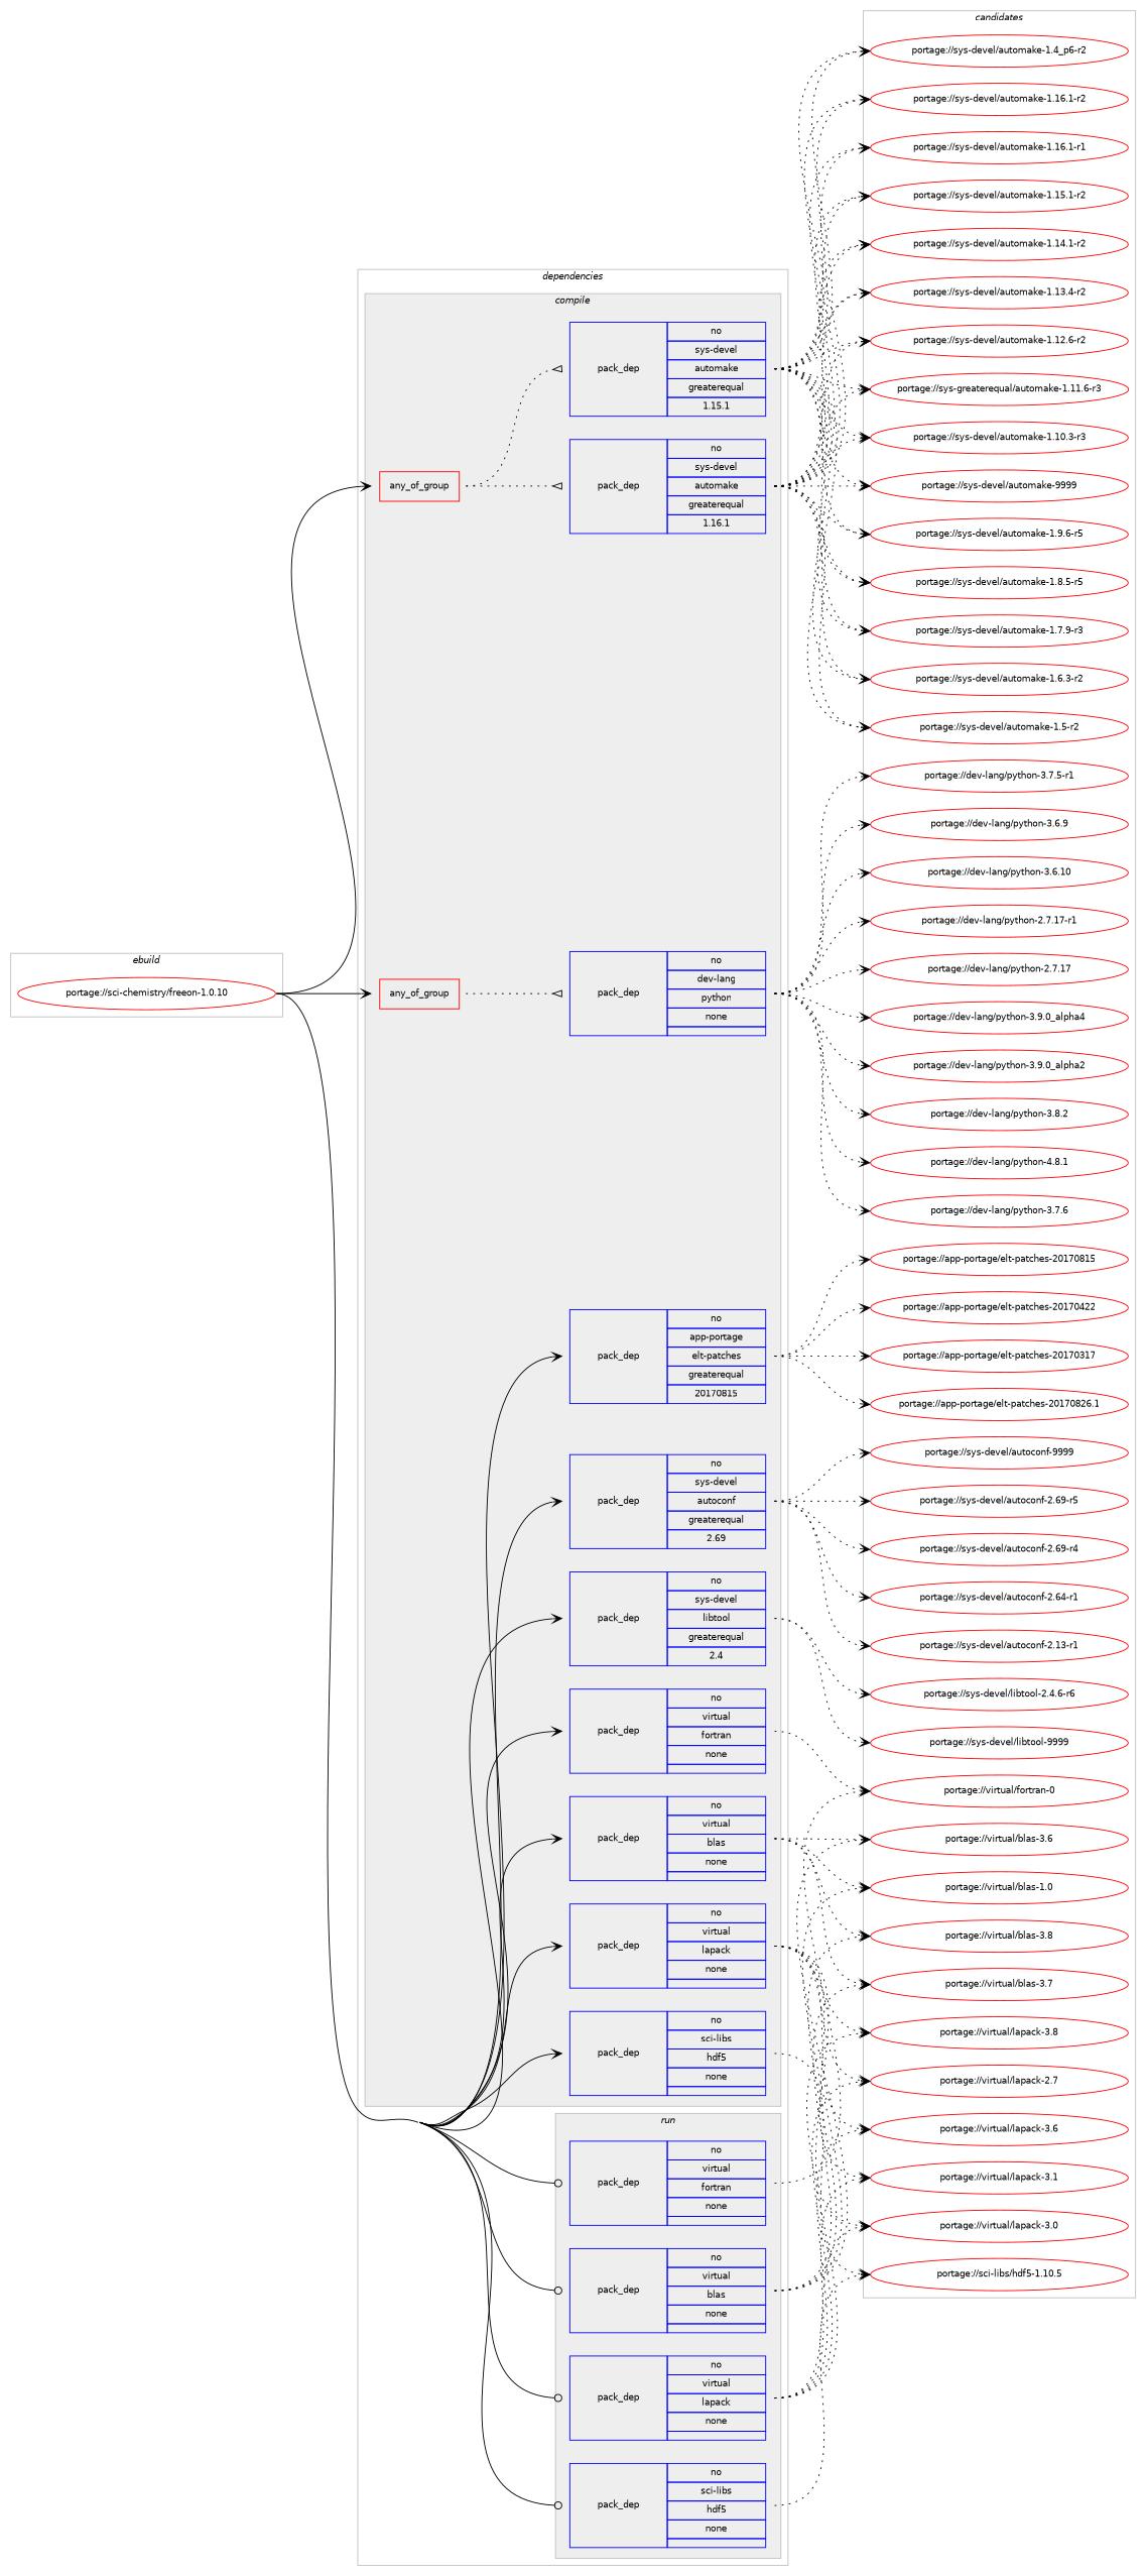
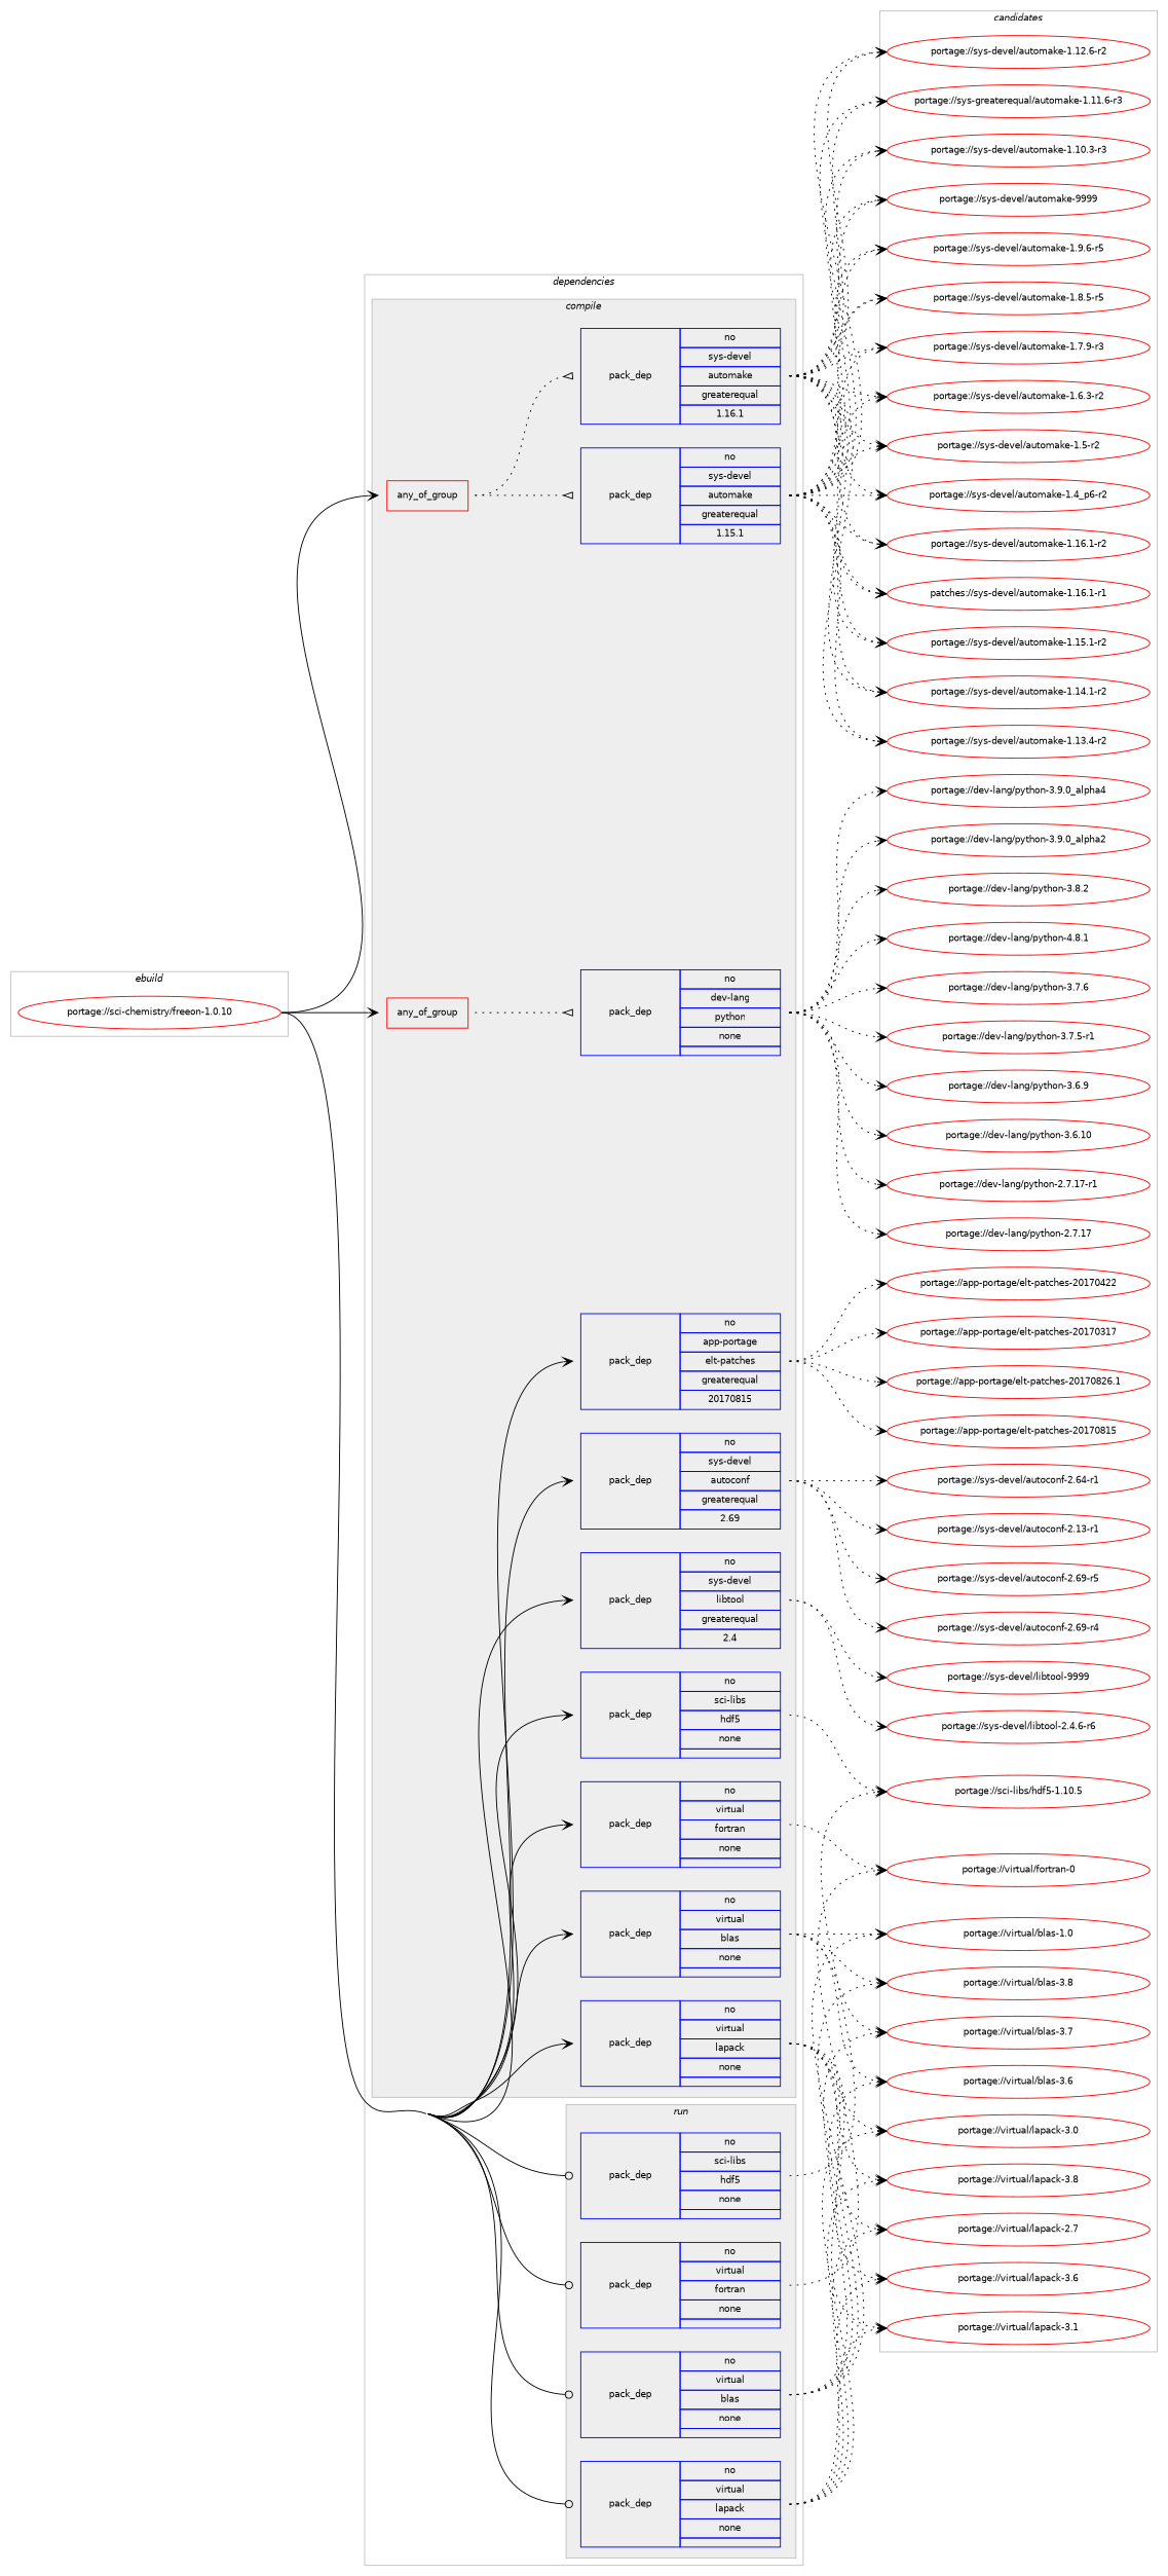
  digraph {
    compound=true
    concentrate=true
    fontname=Helvetica
    fontsize=10
    newrank=true
    rankdir=LR
    ranksep=1.5
    node [color=red fontname=Helvetica fontsize=10]
    edge [arrowhead=vee headport=w style=dotted tailport=e weight=100]
    n1 [label="portage://sci-chemistry/freeon-1.0.10" width=4]
    n2 [color=blue label=<<TABLE BORDER="0" CELLBORDER="1" CELLSPACING="0" CELLPADDING="4" WIDTH="220"><TR><TD ROWSPAN="6" CELLPADDING="30">pack_dep</TD></TR><TR><TD WIDTH="110">no</TD></TR><TR><TD>dev-lang</TD></TR><TR><TD>python</TD></TR><TR><TD>none</TD></TR><TR><TD></TD></TR></TABLE>> shape=none]
    n3 [label=<<TABLE BORDER="0" CELLBORDER="1" CELLSPACING="0" CELLPADDING="4"><TR><TD CELLPADDING="10">any_of_group</TD></TR></TABLE>> shape=none]
    n4 [color=blue label=<<TABLE BORDER="0" CELLBORDER="1" CELLSPACING="0" CELLPADDING="4" WIDTH="220"><TR><TD ROWSPAN="6" CELLPADDING="30">pack_dep</TD></TR><TR><TD WIDTH="110">no</TD></TR><TR><TD>sys-devel</TD></TR><TR><TD>automake</TD></TR><TR><TD>greaterequal</TD></TR><TR><TD>1.16.1</TD></TR></TABLE>> shape=none]
    n5 [color=blue label=<<TABLE BORDER="0" CELLBORDER="1" CELLSPACING="0" CELLPADDING="4" WIDTH="220"><TR><TD ROWSPAN="6" CELLPADDING="30">pack_dep</TD></TR><TR><TD WIDTH="110">no</TD></TR><TR><TD>sys-devel</TD></TR><TR><TD>automake</TD></TR><TR><TD>greaterequal</TD></TR><TR><TD>1.15.1</TD></TR></TABLE>> shape=none]
    n6 [label=<<TABLE BORDER="0" CELLBORDER="1" CELLSPACING="0" CELLPADDING="4"><TR><TD CELLPADDING="10">any_of_group</TD></TR></TABLE>> shape=none]
    n7 [color=blue label=<<TABLE BORDER="0" CELLBORDER="1" CELLSPACING="0" CELLPADDING="4" WIDTH="220"><TR><TD ROWSPAN="6" CELLPADDING="30">pack_dep</TD></TR><TR><TD WIDTH="110">no</TD></TR><TR><TD>app-portage</TD></TR><TR><TD>elt-patches</TD></TR><TR><TD>greaterequal</TD></TR><TR><TD>20170815</TD></TR></TABLE>> shape=none]
    n8 [color=blue label=<<TABLE BORDER="0" CELLBORDER="1" CELLSPACING="0" CELLPADDING="4" WIDTH="220"><TR><TD ROWSPAN="6" CELLPADDING="30">pack_dep</TD></TR><TR><TD WIDTH="110">no</TD></TR><TR><TD>sci-libs</TD></TR><TR><TD>hdf5</TD></TR><TR><TD>none</TD></TR><TR><TD></TD></TR></TABLE>> shape=none]
    n9 [color=blue label=<<TABLE BORDER="0" CELLBORDER="1" CELLSPACING="0" CELLPADDING="4" WIDTH="220"><TR><TD ROWSPAN="6" CELLPADDING="30">pack_dep</TD></TR><TR><TD WIDTH="110">no</TD></TR><TR><TD>sys-devel</TD></TR><TR><TD>autoconf</TD></TR><TR><TD>greaterequal</TD></TR><TR><TD>2.69</TD></TR></TABLE>> shape=none]
    n10 [color=blue label=<<TABLE BORDER="0" CELLBORDER="1" CELLSPACING="0" CELLPADDING="4" WIDTH="220"><TR><TD ROWSPAN="6" CELLPADDING="30">pack_dep</TD></TR><TR><TD WIDTH="110">no</TD></TR><TR><TD>sys-devel</TD></TR><TR><TD>libtool</TD></TR><TR><TD>greaterequal</TD></TR><TR><TD>2.4</TD></TR></TABLE>> shape=none]
    n11 [color=blue label=<<TABLE BORDER="0" CELLBORDER="1" CELLSPACING="0" CELLPADDING="4" WIDTH="220"><TR><TD ROWSPAN="6" CELLPADDING="30">pack_dep</TD></TR><TR><TD WIDTH="110">no</TD></TR><TR><TD>virtual</TD></TR><TR><TD>blas</TD></TR><TR><TD>none</TD></TR><TR><TD></TD></TR></TABLE>> shape=none]
    n12 [color=blue label=<<TABLE BORDER="0" CELLBORDER="1" CELLSPACING="0" CELLPADDING="4" WIDTH="220"><TR><TD ROWSPAN="6" CELLPADDING="30">pack_dep</TD></TR><TR><TD WIDTH="110">no</TD></TR><TR><TD>virtual</TD></TR><TR><TD>fortran</TD></TR><TR><TD>none</TD></TR><TR><TD></TD></TR></TABLE>> shape=none]
    n13 [color=blue label=<<TABLE BORDER="0" CELLBORDER="1" CELLSPACING="0" CELLPADDING="4" WIDTH="220"><TR><TD ROWSPAN="6" CELLPADDING="30">pack_dep</TD></TR><TR><TD WIDTH="110">no</TD></TR><TR><TD>virtual</TD></TR><TR><TD>lapack</TD></TR><TR><TD>none</TD></TR><TR><TD></TD></TR></TABLE>> shape=none]
    n14 [color=blue label=<<TABLE BORDER="0" CELLBORDER="1" CELLSPACING="0" CELLPADDING="4" WIDTH="220"><TR><TD ROWSPAN="6" CELLPADDING="30">pack_dep</TD></TR><TR><TD WIDTH="110">no</TD></TR><TR><TD>sci-libs</TD></TR><TR><TD>hdf5</TD></TR><TR><TD>none</TD></TR><TR><TD></TD></TR></TABLE>> shape=none]
    n15 [color=blue label=<<TABLE BORDER="0" CELLBORDER="1" CELLSPACING="0" CELLPADDING="4" WIDTH="220"><TR><TD ROWSPAN="6" CELLPADDING="30">pack_dep</TD></TR><TR><TD WIDTH="110">no</TD></TR><TR><TD>virtual</TD></TR><TR><TD>blas</TD></TR><TR><TD>none</TD></TR><TR><TD></TD></TR></TABLE>> shape=none]
    n16 [color=blue label=<<TABLE BORDER="0" CELLBORDER="1" CELLSPACING="0" CELLPADDING="4" WIDTH="220"><TR><TD ROWSPAN="6" CELLPADDING="30">pack_dep</TD></TR><TR><TD WIDTH="110">no</TD></TR><TR><TD>virtual</TD></TR><TR><TD>fortran</TD></TR><TR><TD>none</TD></TR><TR><TD></TD></TR></TABLE>> shape=none]
    n17 [color=blue label=<<TABLE BORDER="0" CELLBORDER="1" CELLSPACING="0" CELLPADDING="4" WIDTH="220"><TR><TD ROWSPAN="6" CELLPADDING="30">pack_dep</TD></TR><TR><TD WIDTH="110">no</TD></TR><TR><TD>virtual</TD></TR><TR><TD>lapack</TD></TR><TR><TD>none</TD></TR><TR><TD></TD></TR></TABLE>> shape=none]
    n18 [label="portage://dev-lang/python-3.9.0_alpha4" width=4]
    n19 [label="portage://dev-lang/python-3.9.0_alpha2" width=4]
    n20 [label="portage://dev-lang/python-3.8.2" width=4]
    n21 [label="portage://dev-lang/python-4.8.1" width=4]
    n22 [label="portage://dev-lang/python-3.7.6" width=4]
    n23 [label="portage://dev-lang/python-3.7.5-r1" width=4]
    n24 [label="portage://dev-lang/python-3.6.9" width=4]
    n25 [label="portage://dev-lang/python-3.6.10" width=4]
    n26 [label="portage://dev-lang/python-2.7.17-r1" width=4]
    n27 [label="portage://dev-lang/python-2.7.17" width=4]
    n28 [label="portage://sys-devel/automake-9999" width=4]
    n29 [label="portage://sys-devel/automake-1.9.6-r5" width=4]
    n30 [label="portage://sys-devel/automake-1.8.5-r5" width=4]
    n31 [label="portage://sys-devel/automake-1.7.9-r3" width=4]
    n32 [label="portage://sys-devel/automake-1.6.3-r2" width=4]
    n33 [label="portage://sys-devel/automake-1.5-r2" width=4]
    n34 [label="portage://sys-devel/automake-1.4_p6-r2" width=4]
    n35 [label="portage://sys-devel/automake-1.16.1-r2" width=4]
-   n36 [label="portage://sys-devel/automake-1.16.1-r1" width=4]
+   n36 [label="patches://sys-devel/automake-1.16.1-r1" width=4]
    n37 [label="portage://sys-devel/automake-1.15.1-r2" width=4]
    n38 [label="portage://sys-devel/automake-1.14.1-r2" width=4]
    n39 [label="portage://sys-devel/automake-1.13.4-r2" width=4]
    n40 [label="portage://sys-devel/automake-1.12.6-r2" width=4]
    n41 [label="portage://sys-greaterequal/automake-1.11.6-r3" width=4]
    n42 [label="portage://sys-devel/automake-1.10.3-r3" width=4]
    n43 [label="portage://app-portage/elt-patches-20170826.1" width=4]
    n44 [label="portage://app-portage/elt-patches-20170815" width=4]
    n45 [label="portage://app-portage/elt-patches-20170422" width=4]
    n46 [label="portage://app-portage/elt-patches-20170317" width=4]
    n47 [label="portage://sci-libs/hdf5-1.10.5" width=4]
-   n48 [label="portage://sys-devel/autoconf-9999" width=4]
    n49 [label="portage://sys-devel/autoconf-2.69-r5" width=4]
    n50 [label="portage://sys-devel/autoconf-2.69-r4" width=4]
    n51 [label="portage://sys-devel/autoconf-2.64-r1" width=4]
    n52 [label="portage://sys-devel/autoconf-2.13-r1" width=4]
    n53 [label="portage://sys-devel/libtool-9999" width=4]
    n54 [label="portage://sys-devel/libtool-2.4.6-r6" width=4]
    n55 [label="portage://virtual/blas-3.8" width=4]
    n56 [label="portage://virtual/blas-3.7" width=4]
    n57 [label="portage://virtual/blas-3.6" width=4]
    n58 [label="portage://virtual/blas-1.0" width=4]
    n59 [label="portage://virtual/fortran-0" width=4]
    n60 [label="portage://virtual/lapack-3.8" width=4]
    n61 [label="portage://virtual/lapack-2.7" width=4]
    n62 [label="portage://virtual/lapack-3.6" width=4]
    n63 [label="portage://virtual/lapack-3.1" width=4]
    n64 [label="portage://virtual/lapack-3.0" width=4]
    subgraph cluster_1 {
      color=gray
      label=<<i>ebuild</i>>
      rank=same
      n1
    }
    subgraph cluster_2 {
      color=gray
      label=<<i>dependencies</i>>
      subgraph cluster_3 {
        color=gray
        fillcolor="#eeeeee"
        label=<<i>compile</i>>
        style=filled
        subgraph sub_4 {
          color=gray
          fillcolor="#eeeeee"
          label=<<i>compile</i>>
          style=filled
          n3
          subgraph sub_5 {
            color=gray
            fillcolor="#eeeeee"
            label=<<i>compile</i>>
            style=filled
            n2
          }
        }
        subgraph sub_6 {
          color=gray
          fillcolor="#eeeeee"
          label=<<i>compile</i>>
          style=filled
          n6
          subgraph sub_7 {
            color=gray
            fillcolor="#eeeeee"
            label=<<i>compile</i>>
            style=filled
            n4
          }
          subgraph sub_8 {
            color=gray
            fillcolor="#eeeeee"
            label=<<i>compile</i>>
            style=filled
            n5
          }
        }
        subgraph sub_9 {
          color=gray
          fillcolor="#eeeeee"
          label=<<i>compile</i>>
          style=filled
          n7
        }
        subgraph sub_10 {
          color=gray
          fillcolor="#eeeeee"
          label=<<i>compile</i>>
          style=filled
          n8
        }
        subgraph sub_11 {
          color=gray
          fillcolor="#eeeeee"
          label=<<i>compile</i>>
          style=filled
          n9
        }
        subgraph sub_12 {
          color=gray
          fillcolor="#eeeeee"
          label=<<i>compile</i>>
          style=filled
          n10
        }
        subgraph sub_13 {
          color=gray
          fillcolor="#eeeeee"
          label=<<i>compile</i>>
          style=filled
          n11
        }
        subgraph sub_14 {
          color=gray
          fillcolor="#eeeeee"
          label=<<i>compile</i>>
          style=filled
          n12
        }
        subgraph sub_15 {
          color=gray
          fillcolor="#eeeeee"
          label=<<i>compile</i>>
          style=filled
          n13
        }
      }
      subgraph cluster_16 {
        color=gray
        fillcolor="#eeeeee"
        label=<<i>compile and run</i>>
        style=filled
      }
      subgraph cluster_17 {
        color=gray
        fillcolor="#eeeeee"
        label=<<i>run</i>>
        style=filled
        subgraph sub_18 {
          color=gray
          fillcolor="#eeeeee"
          label=<<i>run</i>>
          style=filled
          n14
        }
        subgraph sub_19 {
          color=gray
          fillcolor="#eeeeee"
          label=<<i>run</i>>
          style=filled
          n15
        }
        subgraph sub_20 {
          color=gray
          fillcolor="#eeeeee"
          label=<<i>run</i>>
          style=filled
          n16
        }
        subgraph sub_21 {
          color=gray
          fillcolor="#eeeeee"
          label=<<i>run</i>>
          style=filled
          n17
        }
      }
    }
    subgraph cluster_22 {
      color=gray
      label=<<i>candidates</i>>
      rank=same
      subgraph sub_23 {
        color=black
        label=<<i>candidates</i>>
        nodesep=1
        rank=same
        n18
        n19
        n20
        n21
        n22
        n23
        n24
        n25
        n26
        n27
      }
      subgraph sub_24 {
        color=black
        label=<<i>candidates</i>>
        nodesep=1
        rank=same
        n28
        n29
        n30
        n31
        n32
        n33
        n34
        n35
        n36
        n37
        n38
        n39
        n40
        n41
        n42
      }
      subgraph sub_25 {
        color=black
        label=<<i>candidates</i>>
        nodesep=1
        rank=same
        n28
        n29
        n30
        n31
        n32
        n33
        n34
        n35
        n36
        n37
        n38
        n39
        n40
        n41
        n42
      }
      subgraph sub_26 {
        color=black
        label=<<i>candidates</i>>
        nodesep=1
        rank=same
        n43
        n44
        n45
        n46
      }
      subgraph sub_27 {
        color=black
        label=<<i>candidates</i>>
        nodesep=1
        rank=same
        n47
      }
      subgraph sub_28 {
        color=black
        label=<<i>candidates</i>>
        nodesep=1
        rank=same
-       n48
        n49
        n50
        n51
        n52
      }
      subgraph sub_29 {
        color=black
        label=<<i>candidates</i>>
        nodesep=1
        rank=same
        n53
        n54
      }
      subgraph sub_30 {
        color=black
        label=<<i>candidates</i>>
        nodesep=1
        rank=same
        n55
        n56
        n57
        n58
      }
      subgraph sub_31 {
        color=black
        label=<<i>candidates</i>>
        nodesep=1
        rank=same
        n59
      }
      subgraph sub_32 {
        color=black
        label=<<i>candidates</i>>
        nodesep=1
        rank=same
        n60
        n61
        n62
        n63
        n64
      }
      subgraph sub_33 {
        color=black
        label=<<i>candidates</i>>
        nodesep=1
        rank=same
        n47
      }
      subgraph sub_34 {
        color=black
        label=<<i>candidates</i>>
        nodesep=1
        rank=same
        n55
        n56
        n57
        n58
      }
      subgraph sub_35 {
        color=black
        label=<<i>candidates</i>>
        nodesep=1
        rank=same
        n59
      }
      subgraph sub_36 {
        color=black
        label=<<i>candidates</i>>
        nodesep=1
        rank=same
        n60
        n61
        n62
        n63
        n64
      }
    }
    n1 -> n3 [style=solid weight=20]
    n1 -> n6 [style=solid weight=20]
    n1 -> n7 [style=solid weight=20]
    n1 -> n8 [style=solid weight=20]
    n1 -> n9 [style=solid weight=20]
    n1 -> n10 [style=solid weight=20]
    n1 -> n11 [style=solid weight=20]
    n1 -> n12 [style=solid weight=20]
    n1 -> n13 [style=solid weight=20]
    n1 -> n14 [arrowhead=odot style=solid weight=20]
    n1 -> n15 [arrowhead=odot style=solid weight=20]
    n1 -> n16 [arrowhead=odot style=solid weight=20]
    n1 -> n17 [arrowhead=odot style=solid weight=20]
    n2 -> n18
    n2 -> n19
    n2 -> n20
    n2 -> n21
    n2 -> n22
    n2 -> n23
    n2 -> n24
    n2 -> n25
    n2 -> n26
    n2 -> n27
    n3 -> n2 [arrowhead=oinv weight=20]
    n4 -> n28
    n4 -> n29
    n4 -> n30
    n4 -> n31
    n4 -> n32
    n4 -> n33
    n4 -> n34
    n4 -> n35
    n4 -> n36
    n4 -> n37
    n4 -> n38
    n4 -> n39
    n4 -> n40
    n4 -> n41
    n4 -> n42
    n5 -> n28
    n5 -> n29
    n5 -> n30
    n5 -> n31
    n5 -> n32
    n5 -> n33
    n5 -> n34
    n5 -> n35
    n5 -> n36
    n5 -> n37
    n5 -> n38
    n5 -> n39
    n5 -> n40
    n5 -> n41
    n5 -> n42
    n6 -> n4 [arrowhead=oinv weight=20]
    n6 -> n5 [arrowhead=oinv weight=20]
    n7 -> n43
    n7 -> n44
    n7 -> n45
    n7 -> n46
    n8 -> n47
-   n9 -> n48
    n9 -> n49
    n9 -> n50
    n9 -> n51
    n9 -> n52
    n10 -> n53
    n10 -> n54
    n11 -> n55
    n11 -> n56
    n11 -> n57
    n11 -> n58
    n12 -> n59
    n13 -> n60
    n13 -> n61
    n13 -> n62
    n13 -> n63
    n13 -> n64
    n14 -> n47
    n15 -> n55
    n15 -> n56
    n15 -> n57
    n15 -> n58
    n16 -> n59
    n17 -> n60
    n17 -> n61
    n17 -> n62
    n17 -> n63
    n17 -> n64
  }
